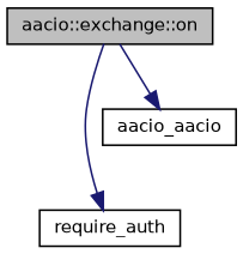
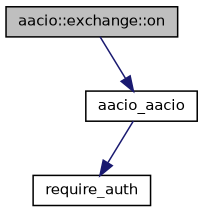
  digraph {
    rankdir=TB
    node [color=black fillcolor=white fontname=Helvetica fontsize=10 shape=record style=filled]
    edge [color=midnightblue fontname=Helvetica fontsize=10 labelfontname=Helvetica labelfontsize=10 style=solid]
    n1 [fillcolor=grey75 fontcolor=black height=0.2 label="aacio::exchange::on" width=0.4]
    n2 [height=0.2 label=require_auth width=0.4]
    n3 [height=0.2 label=aacio_aacio width=0.4]
-   n1 -> n2
+   n3 -> n2
    n1 -> n3
  }
